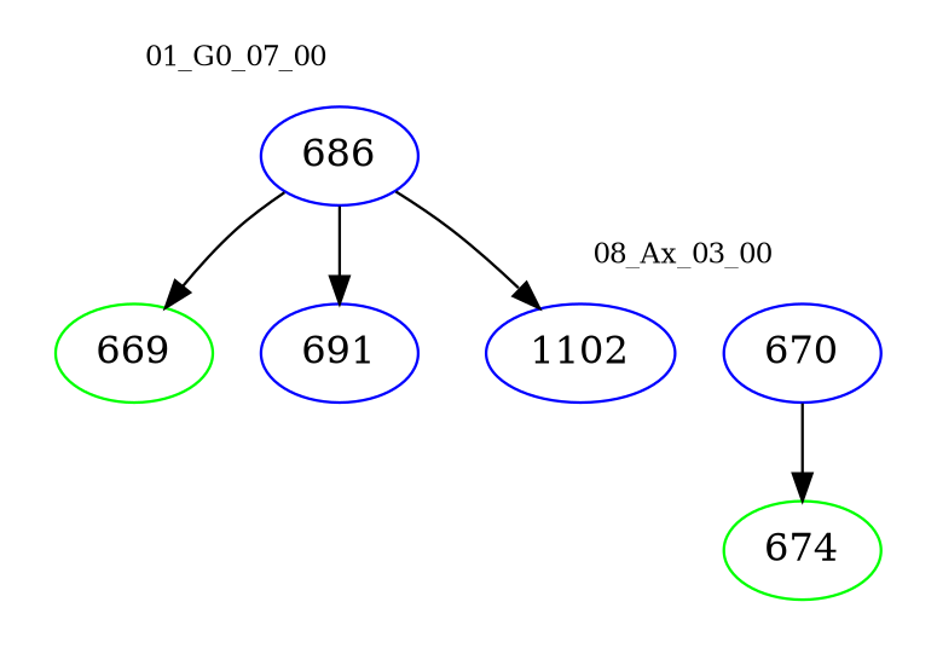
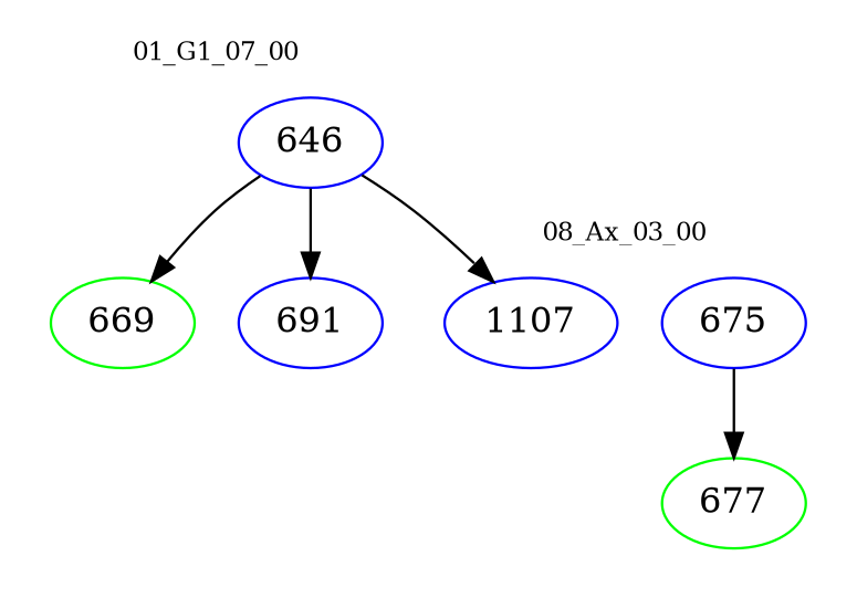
  digraph {
    node [color=blue]
    edge [color=black]
-   n1 [label=670]
-   n2 [color=green label=674]
-   n3 [label=1102]
-   n4 [label=686]
+   n1 [label=675]
+   n2 [color=green label=677]
+   n3 [label=1107]
+   n4 [label=646]
    n5 [color=green label=669]
    n6 [label=691]
    subgraph cluster_1 {
      color=white
      fontsize=10
      label="08_Ax_03_00"
      n1
      n2
      n3
    }
    subgraph cluster_2 {
      color=white
      fontsize=10
-     label="01_G0_07_00"
+     label="01_G1_07_00"
      n4
      n5
      n6
    }
    n1 -> n2
    n4 -> n3
    n4 -> n5
    n4 -> n6
  }
